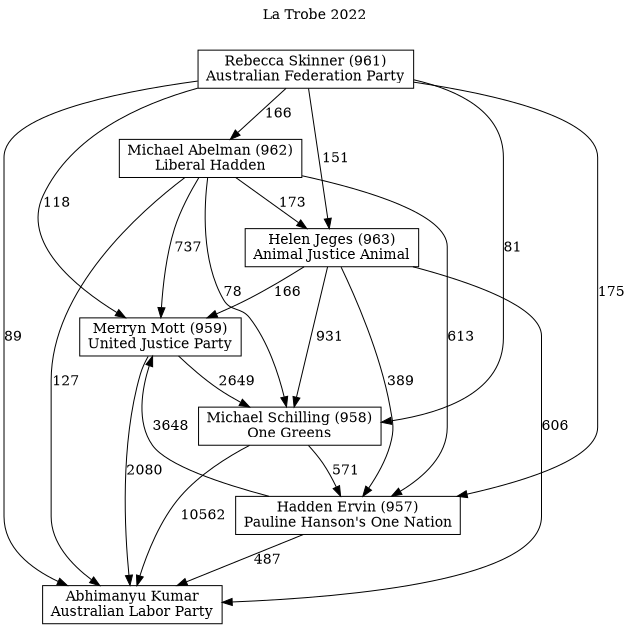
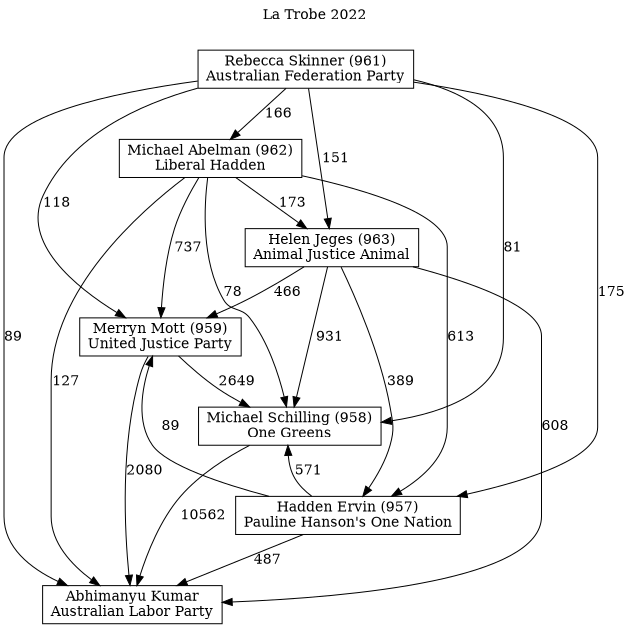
  digraph {
    label="La Trobe 2022"
    labelloc=t
    mclimit=10
    node [shape=box]
    n1 [label="Merryn Mott (959)\nUnited Justice Party"]
    n2 [label="Michael Schilling (958)\nOne Greens"]
    n3 [label="Abhimanyu Kumar\nAustralian Labor Party"]
    n4 [label="Rebecca Skinner (961)\nAustralian Federation Party"]
    n5 [label="Hadden Ervin (957)\nPauline Hanson's One Nation"]
    n6 [label="Helen Jeges (963)\nAnimal Justice Animal"]
    n7 [label="Michael Abelman (962)\nLiberal Hadden"]
    n1 -> n2 [label=2649]
    n1 -> n3 [label=2080]
    n2 -> n3 [label=10562]
    n4 -> n1 [label=118]
    n4 -> n2 [label=81]
    n4 -> n3 [label=89]
    n4 -> n5 [label=175]
    n4 -> n6 [label=151]
    n4 -> n7 [label=166]
-   n5 -> n1 [label=3648]
-   n2 -> n5 [label=571]
+   n5 -> n1 [label=89]
+   n5 -> n2 [label=571]
    n5 -> n3 [label=487]
-   n6 -> n1 [label=166]
+   n6 -> n1 [label=466]
    n6 -> n2 [label=931]
-   n6 -> n3 [label=606]
+   n6 -> n3 [label=608]
    n6 -> n5 [label=389]
    n7 -> n1 [label=737]
    n7 -> n2 [label=78]
    n7 -> n3 [label=127]
    n7 -> n5 [label=613]
    n7 -> n6 [label=173]
  }
